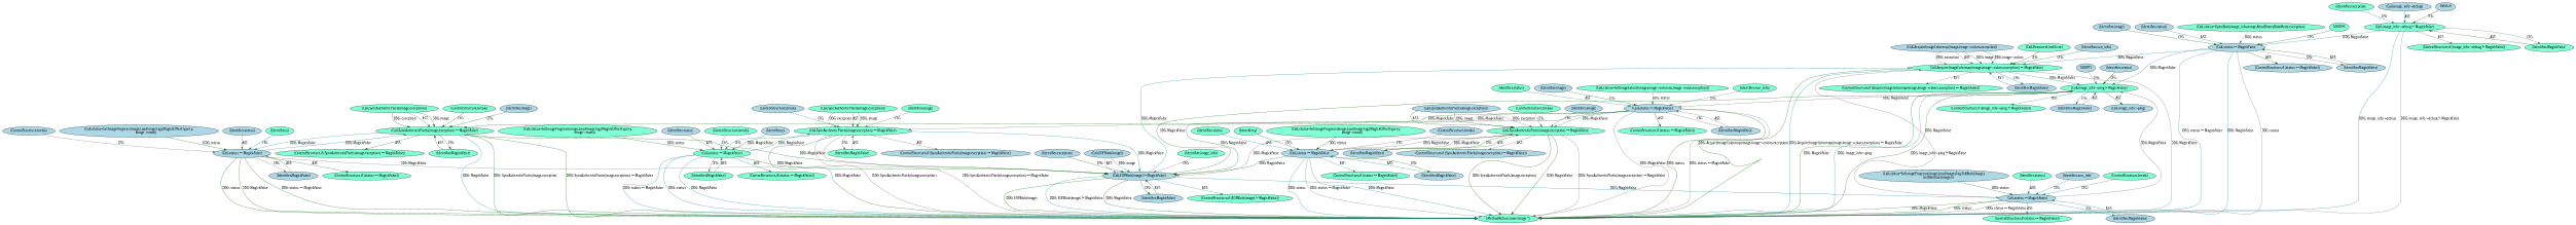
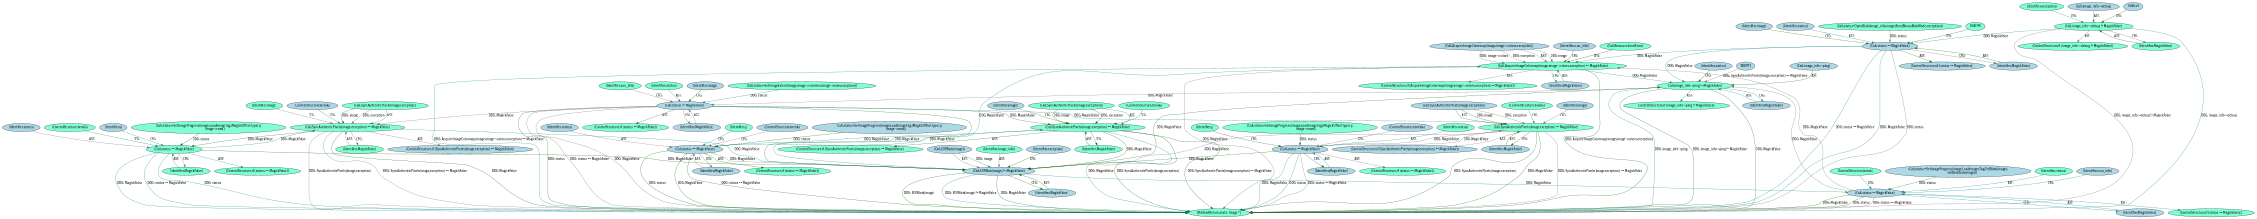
  digraph {
    fontname="Fira Sans"
    node [fillcolor=aquamarine fontname="Fira Sans" style=filled]
    edge [color=darkgreen fontname="Fira Sans"]
    n1 [label="(Call,image_info->debug != MagickFalse)"]
    n2 [fillcolor=lightblue label="(Call,status == MagickFalse)"]
-   n3 [label="(MethodReturn,rows Image *)"]
+   n3 [label="(MethodReturn,static Image *)"]
    n4 [label="(Identifier,MagickFalse)"]
    n5 [label="(ControlStructure,if (image_info->debug != MagickFalse))"]
    n6 [label="(Call,AcquireImageColormap(image,image->colors,exception) == MagickFalse)"]
    n7 [label="(Call,image_info->ping != MagickFalse)"]
    n8 [fillcolor=lightblue label="(ControlStructure,if (status == MagickFalse))"]
    n9 [fillcolor=lightblue label="(Identifier,MagickFalse)"]
    n10 [label="(ControlStructure,if (AcquireImageColormap(image,image->colors,exception) == MagickFalse))"]
    n11 [fillcolor=lightblue label="(Identifier,MagickFalse)"]
    n12 [fillcolor=lightblue label="(Call,status == MagickFalse)"]
    n13 [label="(ControlStructure,if (image_info->ping != MagickFalse))"]
    n14 [fillcolor=lightblue label="(Identifier,MagickFalse)"]
    n15 [label="(Call,SyncAuthenticPixels(image,exception) == MagickFalse)"]
    n16 [fillcolor=lightblue label="(Call,EOFBlob(image) != MagickFalse)"]
    n17 [label="(Call,SyncAuthenticPixels(image,exception) == MagickFalse)"]
    n18 [label="(Call,SyncAuthenticPixels(image,exception) == MagickFalse)"]
    n19 [label="(ControlStructure,if (status == MagickFalse))"]
    n20 [fillcolor=lightblue label="(Identifier,MagickFalse)"]
    n21 [fillcolor=lightblue label="(Call,status == MagickFalse)"]
    n22 [fillcolor=lightblue label="(Identifier,MagickFalse)"]
    n23 [fillcolor=lightblue label="(ControlStructure,if (SyncAuthenticPixels(image,exception) == MagickFalse))"]
    n24 [fillcolor=lightblue label="(Call,status == MagickFalse)"]
-   n25 [label="(ControlStructure,if (EOFBlob(image) != MagickFalse))"]
    n26 [fillcolor=lightblue label="(Identifier,MagickFalse)"]
    n27 [fillcolor=lightblue label="(Call,status == MagickFalse)"]
    n28 [label="(ControlStructure,if (SyncAuthenticPixels(image,exception) == MagickFalse))"]
    n29 [label="(Identifier,MagickFalse)"]
    n30 [label="(Call,status == MagickFalse)"]
    n31 [fillcolor=lightblue label="(ControlStructure,if (SyncAuthenticPixels(image,exception) == MagickFalse))"]
    n32 [label="(Identifier,MagickFalse)"]
    n33 [fillcolor=lightblue label="(Identifier,MagickFalse)"]
    n34 [label="(ControlStructure,if (status == MagickFalse))"]
    n35 [label="(ControlStructure,if (status == MagickFalse))"]
    n36 [fillcolor=lightblue label="(Identifier,MagickFalse)"]
    n37 [fillcolor=lightblue label="(Identifier,MagickFalse)"]
    n38 [label="(ControlStructure,if (status == MagickFalse))"]
    n39 [label="(Identifier,MagickFalse)"]
    n40 [label="(ControlStructure,if (status == MagickFalse))"]
    n41 [fillcolor=lightblue label="(Identifier,sun_info)"]
    n42 [label="(Call,status=SetImageExtent(image,image->columns,image->rows,exception))"]
    n43 [label="(ControlStructure,break;)"]
    n44 [fillcolor=lightblue label="(Call,AcquireImageColormap(image,image->colors,exception))"]
    n45 [label="(Identifier,y)"]
    n46 [label="(ControlStructure,break;)"]
    n47 [fillcolor=lightblue label="(Identifier,status)"]
    n48 [fillcolor=lightblue label="(Identifier,sun_info)"]
    n49 [label="(Identifier,sun_info)"]
    n50 [label="(Call,status=SetImageProgress(image,LoadImageTag,(MagickOffsetType) y,\n              image->rows))"]
    n51 [fillcolor=lightblue label="(Identifier,image)"]
    n52 [label="(Identifier,status)"]
    n53 [fillcolor=lightblue label="(Call,image_info->ping)"]
    n54 [label="(ControlStructure,break;)"]
    n55 [fillcolor=lightblue label="(Identifier,image)"]
    n56 [fillcolor=lightblue label="(Identifier,image)"]
    n57 [fillcolor=lightblue label="(ControlStructure,break;)"]
    n58 [fillcolor=lightblue label="(Call,status=SetImageProgress(image,LoadImagesTag,TellBlob(image),\n          GetBlobSize(image)))"]
    n59 [fillcolor=lightblue label="(Identifier,y)"]
    n60 [label="(Identifier,status)"]
    n61 [label="(Identifier,status)"]
    n62 [fillcolor=lightblue label="(Identifier,status)"]
    n63 [fillcolor=lightblue label="(ControlStructure,break;)"]
    n64 [label="(Identifier,exception)"]
    n65 [label="(Call,ResourceLimitError)"]
    n66 [fillcolor=lightblue label="(ControlStructure,break;)"]
    n67 [fillcolor=lightblue label="(Call,status=SetImageProgress(image,LoadImageTag,(MagickOffsetType) y,\n                image->rows))"]
    n68 [label="(Identifier,y)"]
    n69 [fillcolor=lightblue label="(Identifier,status)"]
    n70 [label="(Call,SyncAuthenticPixels(image,exception))"]
    n71 [fillcolor=lightblue label="(Identifier,status)"]
    n72 [label="(ControlStructure,break;)"]
    n73 [label="(Identifier,image_info)"]
    n74 [fillcolor=lightblue label="(Identifier,exception)"]
    n75 [label="(Call,status=OpenBlob(image_info,image,ReadBinaryBlobMode,exception))"]
    n76 [fillcolor=lightblue label="(Identifier,image)"]
    n77 [label="(Call,status=SetImageProgress(image,LoadImageTag,(MagickOffsetType) y,\n                image->rows))"]
    n78 [label="(Call,SyncAuthenticPixels(image,exception))"]
    n79 [label="(Identifier,image)"]
    n80 [fillcolor=lightblue label="(Call,EOFBlob(image))"]
    n81 [fillcolor=lightblue label="(Call,SyncAuthenticPixels(image,exception))"]
    n82 [fillcolor=lightblue label="(Call,image_info->debug)"]
    1000149 [fillcolor=lightblue]
    1000195
    1000711 [fillcolor=lightblue]
    n1 -> n2 [color=teal label="DDG: MagickFalse"]
    n1 -> n3 [color=teal label="DDG: image_info->debug"]
    n1 -> n3 [color=gray40 label="DDG: image_info->debug != MagickFalse"]
    n1 -> n4 [color=gray40 label="CFG: "]
    n1 -> n5 [color=gray40 label="AST: "]
    n2 -> n3 [color=teal label="DDG: status == MagickFalse"]
    n2 -> n3 [color=teal label="DDG: MagickFalse"]
    n2 -> n3 [color=gray40 label="DDG: status"]
    n2 -> n6 [color=teal label="DDG: MagickFalse"]
    n2 -> n7 [color=teal label="DDG: MagickFalse"]
    n2 -> n8 [label="AST: "]
    n2 -> n9 [color=gray40 label="CFG: "]
    n4 -> n1 [label="AST: "]
    n6 -> n3 [color=teal label="DDG: AcquireImageColormap(image,image->colors,exception) == MagickFalse"]
    n6 -> n3 [color=gray40 label="DDG: MagickFalse"]
    n6 -> n3 [label="DDG: AcquireImageColormap(image,image->colors,exception)"]
    n6 -> n7 [color=teal label="DDG: MagickFalse"]
    n6 -> n10 [color=gray40 label="AST: "]
    n6 -> n11 [color=teal label="CFG: "]
    n7 -> n3 [label="DDG: MagickFalse"]
    n7 -> n3 [color=teal label="DDG: image_info->ping"]
    n7 -> n3 [label="DDG: image_info->ping != MagickFalse"]
    n7 -> n12 [color=gray40 label="DDG: MagickFalse"]
    n7 -> n13 [color=teal label="AST: "]
    n7 -> n14 [color=teal label="CFG: "]
    n9 -> n2 [label="AST: "]
    n11 -> n6 [color=teal label="AST: "]
    n12 -> n3 [label="DDG: status"]
    n12 -> n3 [color=gray40 label="DDG: status == MagickFalse"]
    n12 -> n3 [color=gray40 label="DDG: MagickFalse"]
    n12 -> n15 [color=teal label="DDG: MagickFalse"]
    n12 -> n16 [label="DDG: MagickFalse"]
    n12 -> n17 [label="DDG: MagickFalse"]
    n12 -> n18 [color=gray40 label="DDG: MagickFalse"]
    n12 -> n19 [label="AST: "]
    n12 -> n20 [color=gray40 label="CFG: "]
    n14 -> n7 [color=teal label="AST: "]
    n15 -> n3 [label="DDG: MagickFalse"]
    n15 -> n3 [color=gray40 label="DDG: SyncAuthenticPixels(image,exception) == MagickFalse"]
    n15 -> n3 [label="DDG: SyncAuthenticPixels(image,exception)"]
    n15 -> n16 [color=gray40 label="DDG: MagickFalse"]
    n15 -> n21 [color=gray40 label="DDG: MagickFalse"]
    n15 -> n22 [label="CFG: "]
    n15 -> n23 [color=gray40 label="AST: "]
    n16 -> n3 [label="DDG: MagickFalse"]
    n16 -> n3 [label="DDG: EOFBlob(image)"]
    n16 -> n3 [color=teal label="DDG: EOFBlob(image) != MagickFalse"]
    n16 -> n6 [color=teal label="DDG: MagickFalse"]
    n16 -> n7 [label="DDG: MagickFalse"]
    n16 -> n24 [color=teal label="DDG: MagickFalse"]
-   n16 -> n25 [color=teal label="AST: "]
    n16 -> n26 [label="CFG: "]
    n17 -> n3 [label="DDG: SyncAuthenticPixels(image,exception)"]
    n17 -> n3 [label="DDG: SyncAuthenticPixels(image,exception) == MagickFalse"]
    n17 -> n3 [color=teal label="DDG: MagickFalse"]
    n17 -> n16 [label="DDG: MagickFalse"]
    n17 -> n27 [color=teal label="DDG: MagickFalse"]
    n17 -> n28 [label="AST: "]
    n17 -> n29 [label="CFG: "]
    n18 -> n3 [color=gray40 label="DDG: SyncAuthenticPixels(image,exception)"]
    n18 -> n3 [color=gray40 label="DDG: SyncAuthenticPixels(image,exception) == MagickFalse"]
    n18 -> n3 [label="DDG: MagickFalse"]
    n18 -> n16 [color=teal label="DDG: MagickFalse"]
    n18 -> n30 [label="DDG: MagickFalse"]
    n18 -> n31 [color=gray40 label="AST: "]
    n18 -> n32 [color=gray40 label="CFG: "]
    n20 -> n12 [color=gray40 label="AST: "]
    n21 -> n3 [color=teal label="DDG: MagickFalse"]
    n21 -> n3 [color=teal label="DDG: status"]
    n21 -> n3 [color=gray40 label="DDG: status == MagickFalse"]
    n21 -> n15 [color=gray40 label="DDG: MagickFalse"]
    n21 -> n16 [label="DDG: MagickFalse"]
    n21 -> n33 [label="CFG: "]
    n21 -> n34 [color=gray40 label="AST: "]
    n22 -> n15 [label="AST: "]
    n24 -> n3 [label="DDG: MagickFalse"]
    n24 -> n3 [label="DDG: status"]
    n24 -> n3 [color=gray40 label="DDG: status == MagickFalse"]
    n24 -> n6 [color=gray40 label="DDG: MagickFalse"]
    n24 -> n7 [color=gray40 label="DDG: MagickFalse"]
    n24 -> n35 [color=teal label="AST: "]
    n24 -> n36 [color=teal label="CFG: "]
    n26 -> n16 [label="AST: "]
    n27 -> n3 [label="DDG: MagickFalse"]
    n27 -> n3 [label="DDG: status == MagickFalse"]
    n27 -> n3 [label="DDG: status"]
    n27 -> n16 [color=gray40 label="DDG: MagickFalse"]
    n27 -> n17 [color=teal label="DDG: MagickFalse"]
    n27 -> n37 [color=gray40 label="CFG: "]
    n27 -> n38 [label="AST: "]
    n29 -> n17 [label="AST: "]
    n30 -> n3 [color=teal label="DDG: MagickFalse"]
    n30 -> n3 [color=teal label="DDG: status == MagickFalse"]
    n30 -> n3 [color=teal label="DDG: status"]
    n30 -> n16 [label="DDG: MagickFalse"]
    n30 -> n18 [color=teal label="DDG: MagickFalse"]
    n30 -> n39 [color=gray40 label="CFG: "]
    n30 -> n40 [color=teal label="AST: "]
    n32 -> n18 [color=gray40 label="AST: "]
    n33 -> n21 [color=teal label="AST: "]
    n36 -> n24 [color=teal label="AST: "]
    n37 -> n27 [color=gray40 label="AST: "]
    n39 -> n30 [color=teal label="AST: "]
    n41 -> n24 [color=teal label="CFG: "]
    n42 -> n12 [color=teal label="DDG: status"]
    n43 -> n15 [color=teal label="CFG: "]
    n44 -> n6 [color=gray40 label="AST: "]
    n44 -> n6 [color=teal label="DDG: image"]
    n44 -> n6 [color=teal label="DDG: image->colors"]
    n44 -> n6 [color=gray40 label="DDG: exception"]
    n45 -> n27 [color=teal label="CFG: "]
    n46 -> n24 [color=teal label="CFG: "]
    n47 -> n30 [color=gray40 label="AST: "]
    n48 -> n6 [label="CFG: "]
    n49 -> n12 [color=gray40 label="CFG: "]
    n50 -> n21 [label="DDG: status"]
    n51 -> n17 [label="CFG: "]
    n52 -> n12 [color=teal label="AST: "]
-   n7 -> n53 [label="AST: "]
+   n53 -> n7 [label="AST: "]
    n54 -> n30 [color=teal label="CFG: "]
    n55 -> n2 [label="CFG: "]
    n56 -> n12 [label="CFG: "]
    n57 -> n21 [color=gray40 label="CFG: "]
    n58 -> n24 [label="DDG: status"]
    n59 -> n30 [color=teal label="CFG: "]
    n60 -> n24 [color=teal label="AST: "]
    n61 -> n21 [color=teal label="AST: "]
    n62 -> n2 [color=teal label="AST: "]
    n63 -> n27 [color=gray40 label="CFG: "]
    n64 -> n1 [color=teal label="CFG: "]
    n65 -> n6 [label="CFG: "]
    n66 -> n18 [color=teal label="CFG: "]
    n67 -> n27 [label="DDG: status"]
    n68 -> n21 [label="CFG: "]
    n69 -> n27 [color=gray40 label="AST: "]
    n70 -> n17 [color=teal label="AST: "]
    n70 -> n17 [label="DDG: image"]
    n70 -> n17 [label="DDG: exception"]
    n71 -> n7 [label="CFG: "]
    n72 -> n17 [label="CFG: "]
-   n73 -> n16 [color=gray40 label="CFG: "]
+   n73 -> n16 [color=gray40 label="AST: "]
    n74 -> n16 [label="CFG: "]
    n75 -> n2 [color=gray40 label="DDG: status"]
    n76 -> n15 [color=gray40 label="CFG: "]
    n77 -> n30 [label="DDG: status"]
    n78 -> n18 [color=teal label="AST: "]
    n78 -> n18 [label="DDG: image"]
    n78 -> n18 [color=gray40 label="DDG: exception"]
    n79 -> n18 [color=gray40 label="CFG: "]
    n80 -> n16 [color=gray40 label="AST: "]
    n80 -> n16 [color=teal label="DDG: image"]
    n81 -> n15 [label="AST: "]
    n81 -> n15 [label="DDG: image"]
    n81 -> n15 [color=gray40 label="DDG: exception"]
    n82 -> n1 [color=teal label="AST: "]
    1000149 -> n1 [label="CFG: "]
    1000195 -> n2 [label="CFG: "]
-   1000711 -> n7 [color=gray40 label="CFG: "]
+   1000711 -> n7 [color=gray40 label="DDG: SyncAuthenticPixels(image,exception) == MagickFalse"]
  }
